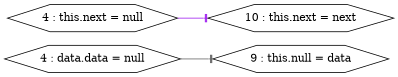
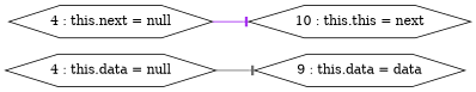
  digraph {
    rankdir=LR
    node [shape=hexagon]
    edge [arrowhead=tee style=solid]
-   "4 : this.data = null" [label="4 : data.data = null"]
-   "9 : this.data = data" [label="9 : this.null = data"]
+   "4 : this.data = null"
+   "9 : this.data = data"
    n3 [label="4 : this.next = null"]
-   "10 : this.next = next"
+   "10 : this.next = next" [label="10 : this.this = next"]
    "4 : this.data = null" -> "9 : this.data = data" [color=gray40]
    n3 -> "10 : this.next = next" [color=purple]
  }
